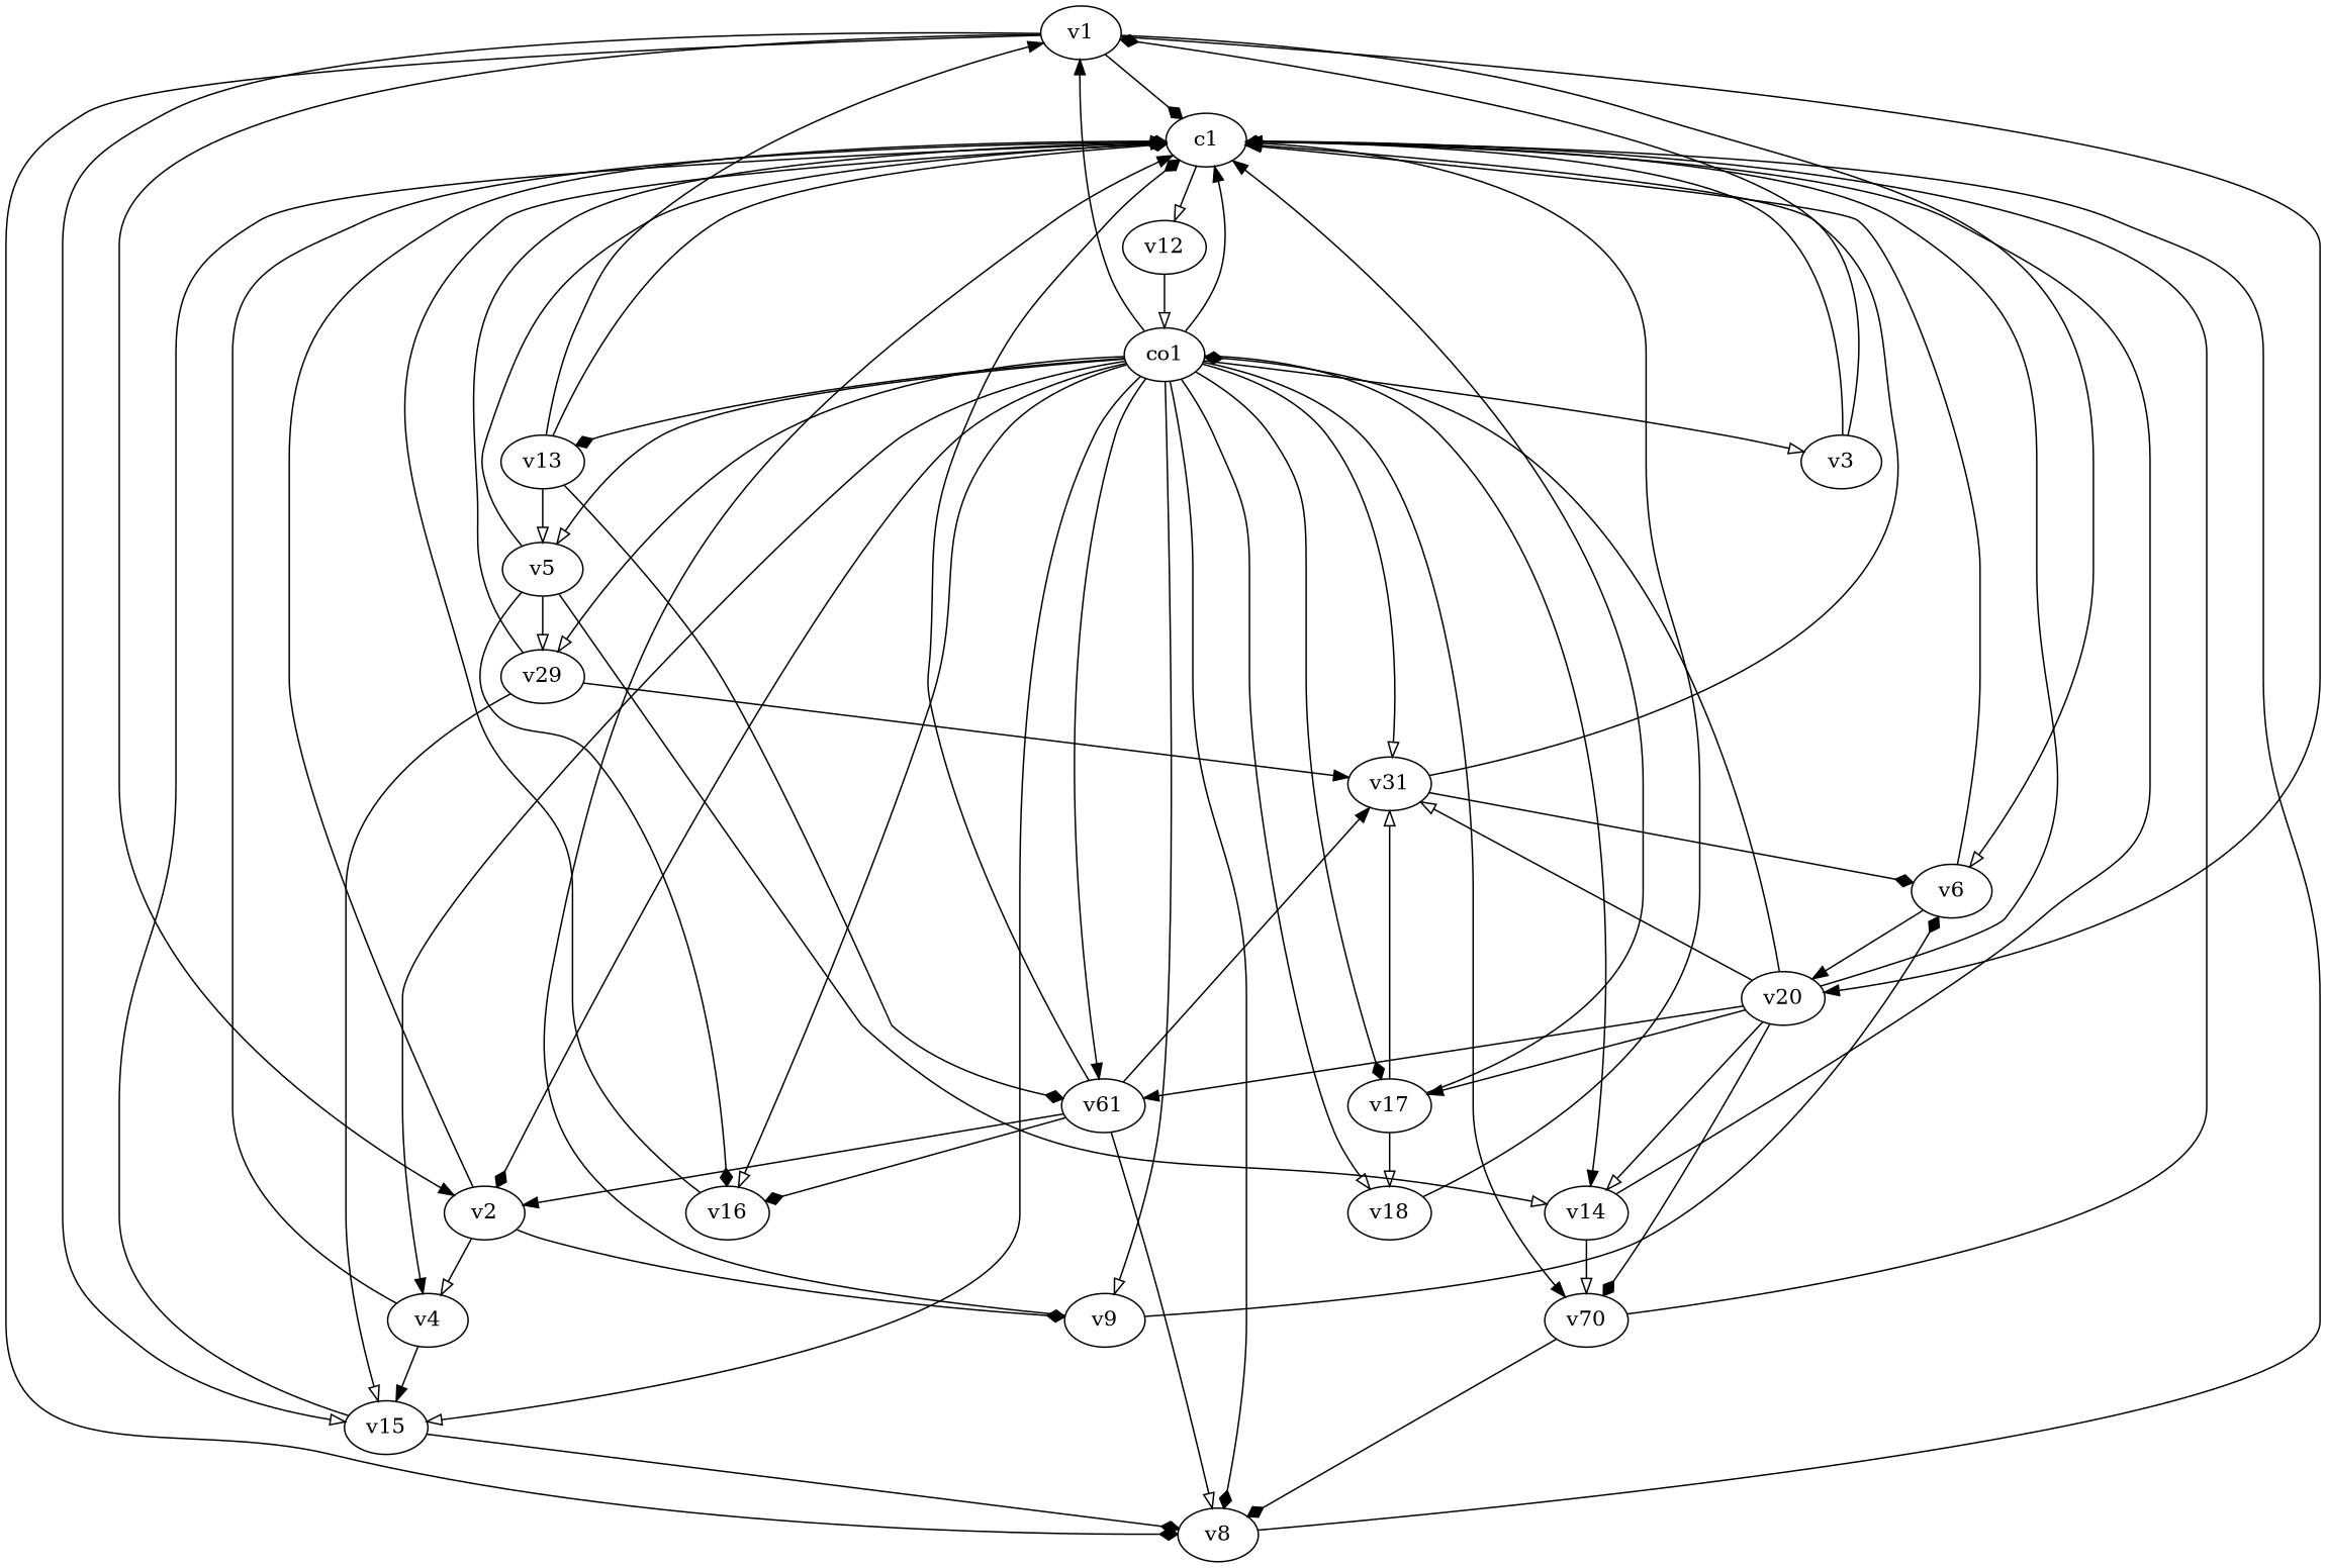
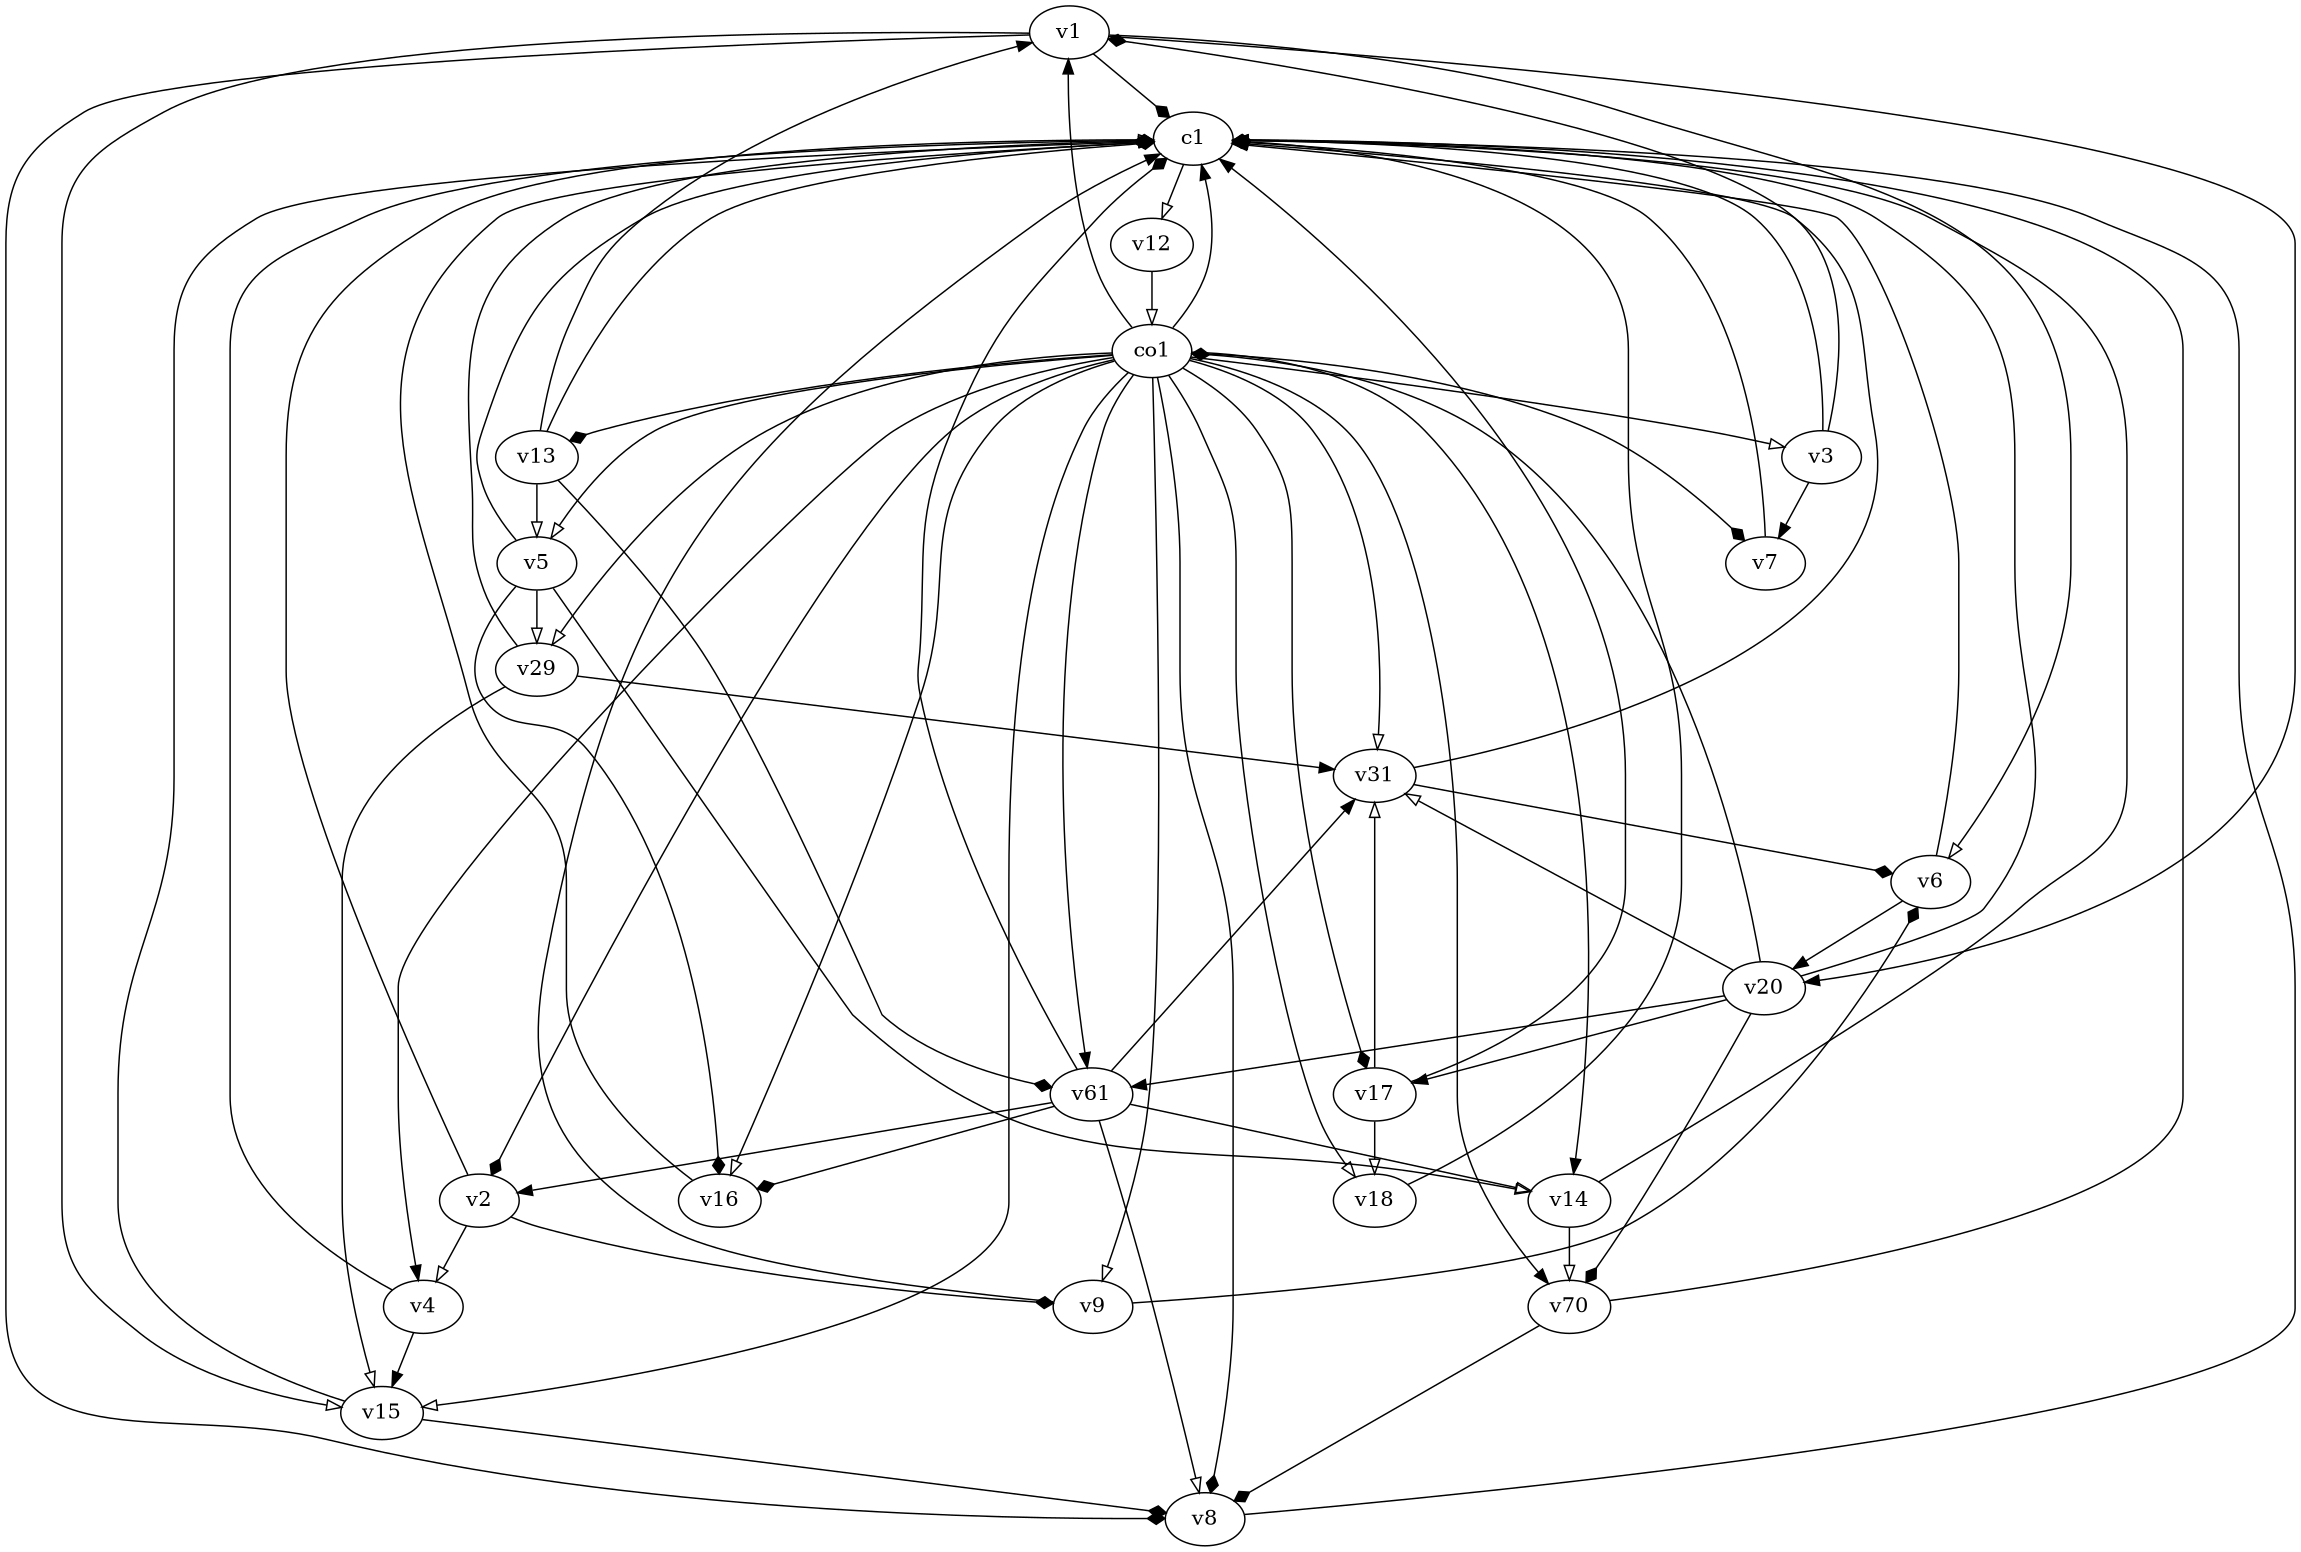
  strict digraph {
    edge [arrowhead=onormal weight=1]
    v1
    c1
    v2
    v6
    v8
    v15
    v20
    v12
    v4
    v9
    n11 [label=v70]
    n12 [label=v61]
    n13 [label=v31]
    co1
    v17
    v3
+   v7
    v5
    v14
    v16
    n21 [label=v29]
    v13
    v18
    v1 -> c1 [arrowhead=diamond]
-   v1 -> v2 [arrowhead=normal]
    v1 -> v6
    v1 -> v8 [arrowhead=diamond]
    v1 -> v15
    v1 -> v20 [arrowhead=normal]
    c1 -> v12
    v2 -> c1
    v2 -> v4
    v2 -> v9 [arrowhead=diamond]
    v6 -> c1 [arrowhead=normal]
    v6 -> v20 [arrowhead=normal]
    v8 -> c1 [arrowhead=diamond]
    v15 -> c1
    v15 -> v8 [arrowhead=diamond]
    v20 -> c1 [arrowhead=normal]
    v20 -> n11 [arrowhead=diamond]
    v20 -> n12 [arrowhead=normal]
    v20 -> n13
    v20 -> co1 [arrowhead=diamond]
    v20 -> v17 [arrowhead=normal]
    v12 -> co1
    v4 -> c1 [arrowhead=diamond]
    v4 -> v15 [arrowhead=normal]
    v9 -> c1 [arrowhead=normal]
    v9 -> v6 [arrowhead=diamond]
    n11 -> c1
    n11 -> v8 [arrowhead=diamond]
    n12 -> c1 [arrowhead=diamond]
    n12 -> v2 [arrowhead=normal]
    n12 -> v8
    n12 -> n13 [arrowhead=normal]
-   v20 -> v14
+   n12 -> v14
    n12 -> v16 [arrowhead=diamond]
    n13 -> c1 [arrowhead=normal]
    n13 -> v6 [arrowhead=diamond]
    co1 -> v1 [arrowhead=normal]
    co1 -> c1 [arrowhead=normal]
    co1 -> v2 [arrowhead=diamond]
    co1 -> v8 [arrowhead=diamond]
    co1 -> v15
    co1 -> v4 [arrowhead=normal]
    co1 -> v9
    co1 -> n11 [arrowhead=normal]
    co1 -> n12 [arrowhead=normal]
    co1 -> n13
    co1 -> v17 [arrowhead=diamond]
    co1 -> v3
+   co1 -> v7 [arrowhead=diamond]
    co1 -> v5
    co1 -> v14 [arrowhead=normal]
    co1 -> v16
    co1 -> n21
    co1 -> v13 [arrowhead=diamond]
    co1 -> v18
    v17 -> c1 [arrowhead=normal]
    v17 -> n13
    v17 -> v18
    v3 -> v1 [arrowhead=diamond]
    v3 -> c1 [arrowhead=normal]
+   v3 -> v7 [arrowhead=normal]
+   v7 -> c1 [arrowhead=diamond]
    v5 -> c1
    v5 -> v14
    v5 -> v16 [arrowhead=diamond]
    v5 -> n21
    v14 -> c1 [arrowhead=diamond]
    v14 -> n11
    v16 -> c1 [arrowhead=diamond]
    n21 -> c1 [arrowhead=diamond]
    n21 -> v15
    n21 -> n13 [arrowhead=normal]
    v13 -> v1 [arrowhead=normal]
    v13 -> c1 [arrowhead=diamond]
    v13 -> n12 [arrowhead=diamond]
    v13 -> v5
    v18 -> c1
  }
